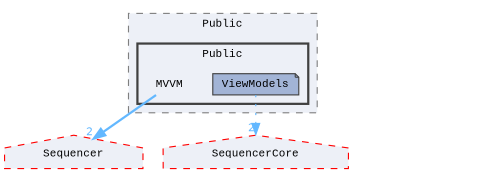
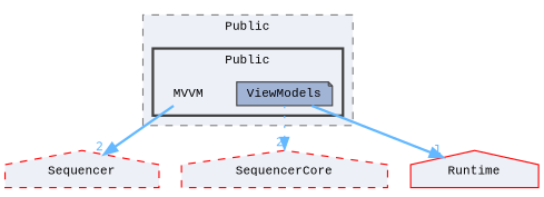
  digraph {
    compound=true
    fontname="Liberation Mono"
    node [fontname="Liberation Mono" fontsize=10 shape=house color=red fillcolor="#edf0f7" style=filled]
    edge [color=steelblue1 fontcolor=steelblue1 fontname="Liberation Mono" fontsize=10 headlabel=2 labeldistance=1.5 labelfontname=Helvetica labelfontsize=10 style=bold]
    n1 [height=0.2 label=MVVM shape=plaintext width=0.4 color="" fillcolor="" style=""]
    n2 [color=grey25 fillcolor="#a2b4d6" height=0.2 label=ViewModels shape=note width=0.4]
    n3 [height=0.2 label=Sequencer style="filled,dashed" width=0.4]
    n4 [height=0.2 label=SequencerCore style="filled,dashed" width=0.4]
+   n5 [height=0.2 label=Runtime width=0.4]
    subgraph cluster_1 {
      bgcolor="#edf0f7"
      fontsize=10
      label=Public
      pencolor=grey50
      style="filled,dashed"
      subgraph cluster_2 {
        bgcolor="#edf0f7"
        fontsize=10
        label=Public
        pencolor=grey25
        style="filled,bold"
        n1
        n2
      }
    }
    n1 -> n3
    n2 -> n4 [style=dotted]
+   n2 -> n5 [headlabel=1]
  }
